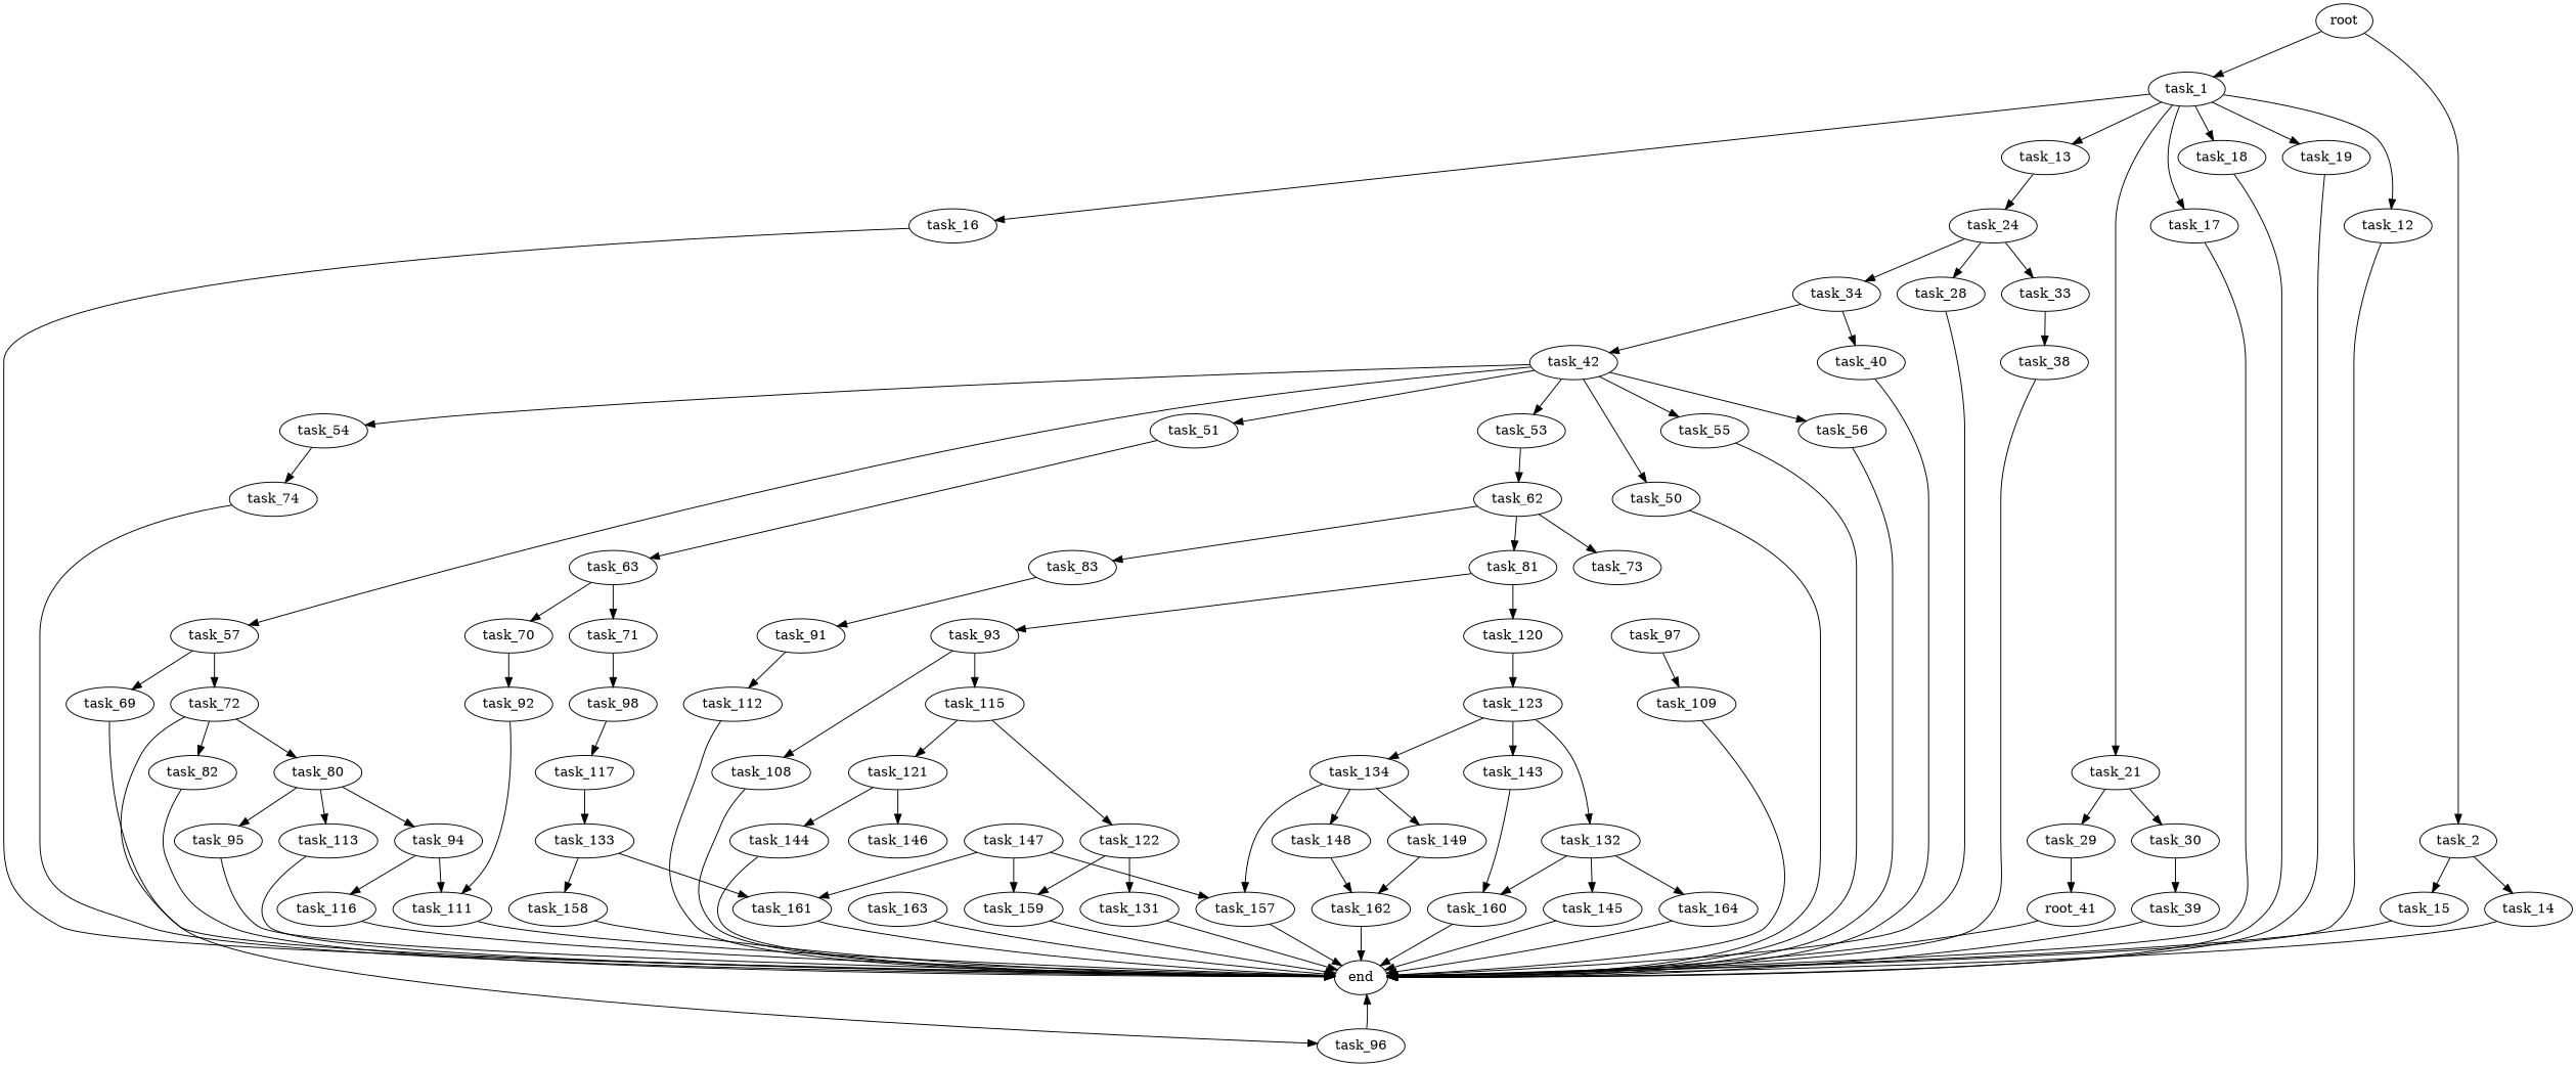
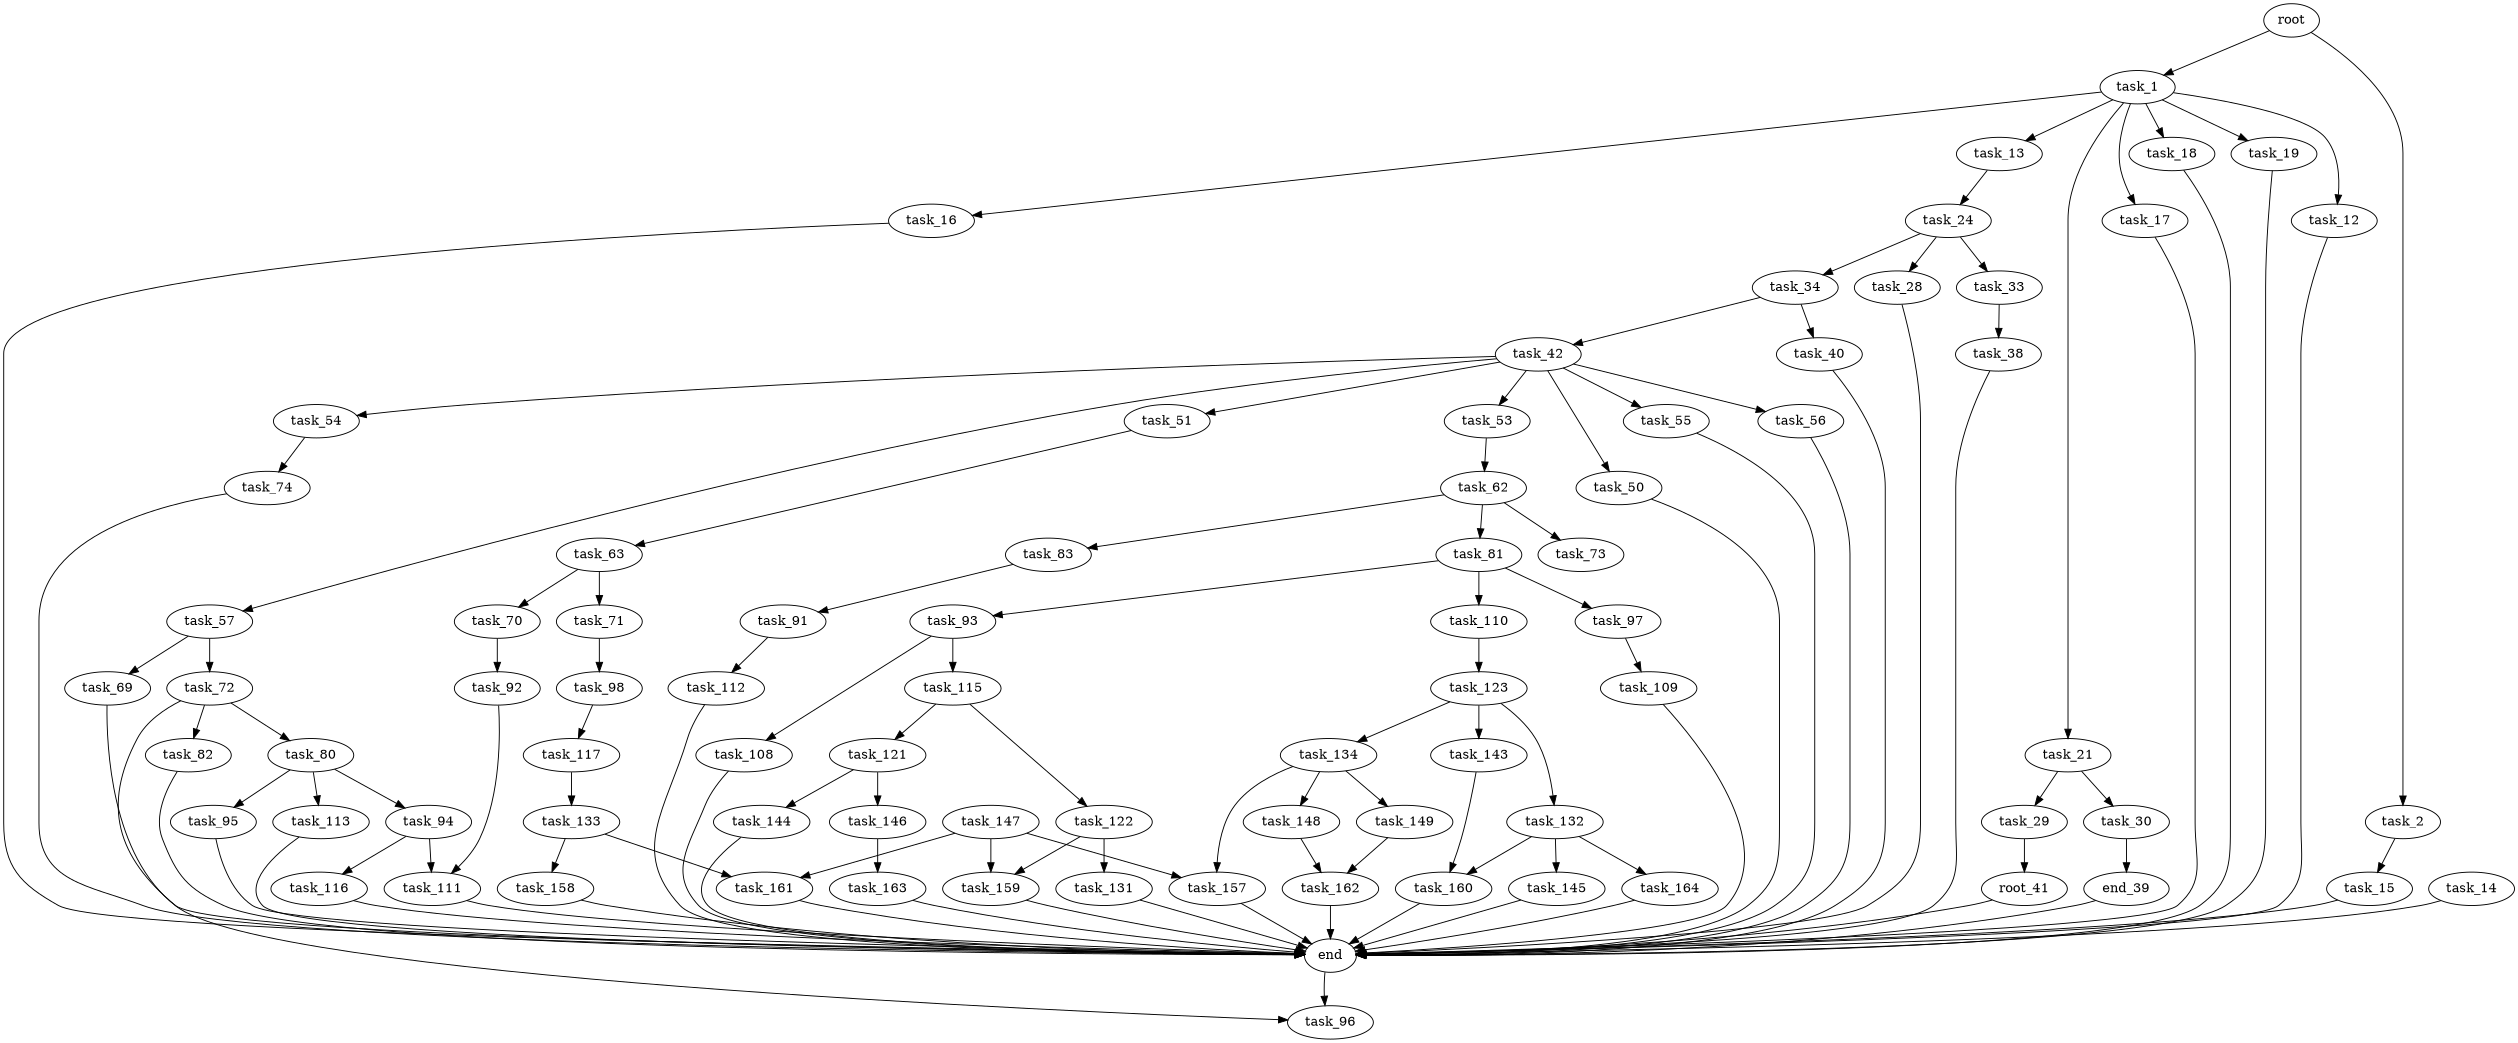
  digraph {
    root
    task_1
    task_2
    task_12
    task_13
    task_16
    task_17
    task_18
    task_19
    task_21
    task_14
    task_15
    end
    task_24
    task_29
    task_30
    task_28
    task_33
    task_34
    n20 [label=root_41]
-   task_39
+   task_39 [label=end_39]
    task_38
    task_40
    task_42
    task_50
    task_51
    task_53
    task_54
    task_55
    task_56
    task_57
    task_63
    task_62
    task_74
    task_69
    task_72
    task_70
    task_71
    task_73
    task_81
    task_83
    task_80
    task_82
    task_96
    task_92
    task_98
    task_93
    task_97
-   task_110 [label=task_120]
+   task_110
    task_91
    task_94
    task_95
    task_113
    task_108
    task_115
    task_109
    task_123
    task_112
    task_111
    task_117
    task_133
    task_116
    task_121
    task_122
    task_132
    task_134
    task_143
    task_144
    task_146
    task_131
    task_159
    task_158
    task_161
    task_145
    task_160
    task_164
    task_157
    task_148
    task_149
    task_163
    task_147
    task_162
    root -> task_1
    root -> task_2
    task_1 -> task_12
    task_1 -> task_13
    task_1 -> task_16
    task_1 -> task_17
    task_1 -> task_18
    task_1 -> task_19
    task_1 -> task_21
-   task_2 -> task_14
    task_2 -> task_15
    task_12 -> end
    task_13 -> task_24
    task_16 -> end
    task_17 -> end
    task_18 -> end
    task_19 -> end
    task_21 -> task_29
    task_21 -> task_30
    task_14 -> end
    task_15 -> end
    task_24 -> task_28
    task_24 -> task_33
    task_24 -> task_34
    task_29 -> n20
    task_30 -> task_39
    task_28 -> end
    task_33 -> task_38
    task_34 -> task_40
    task_34 -> task_42
    n20 -> end
    task_39 -> end
    task_38 -> end
    task_40 -> end
    task_42 -> task_50
    task_42 -> task_51
    task_42 -> task_53
    task_42 -> task_54
    task_42 -> task_55
    task_42 -> task_56
    task_42 -> task_57
    task_50 -> end
    task_51 -> task_63
    task_53 -> task_62
    task_54 -> task_74
    task_55 -> end
    task_56 -> end
    task_57 -> task_69
    task_57 -> task_72
    task_63 -> task_70
    task_63 -> task_71
    task_62 -> task_73
    task_62 -> task_81
    task_62 -> task_83
    task_74 -> end
    task_69 -> end
    task_72 -> task_80
    task_72 -> task_82
    task_72 -> task_96
    task_70 -> task_92
    task_71 -> task_98
    task_81 -> task_93
+   task_81 -> task_97
    task_81 -> task_110
    task_83 -> task_91
    task_80 -> task_94
    task_80 -> task_95
    task_80 -> task_113
    task_82 -> end
-   task_96 -> end
+   end -> task_96
    task_92 -> task_111
    task_98 -> task_117
    task_93 -> task_108
    task_93 -> task_115
    task_97 -> task_109
    task_110 -> task_123
    task_91 -> task_112
    task_94 -> task_111
    task_94 -> task_116
    task_95 -> end
    task_113 -> end
    task_108 -> end
    task_115 -> task_121
    task_115 -> task_122
    task_109 -> end
    task_123 -> task_132
    task_123 -> task_134
    task_123 -> task_143
    task_112 -> end
    task_111 -> end
    task_117 -> task_133
    task_133 -> task_158
    task_133 -> task_161
    task_116 -> end
    task_121 -> task_144
    task_121 -> task_146
    task_122 -> task_131
    task_122 -> task_159
    task_132 -> task_145
    task_132 -> task_160
    task_132 -> task_164
    task_134 -> task_157
    task_134 -> task_148
    task_134 -> task_149
    task_143 -> task_160
    task_144 -> end
+   task_146 -> task_163
    task_131 -> end
    task_159 -> end
    task_158 -> end
    task_161 -> end
    task_145 -> end
    task_160 -> end
    task_164 -> end
    task_157 -> end
    task_148 -> task_162
    task_149 -> task_162
    task_163 -> end
    task_147 -> task_159
    task_147 -> task_161
    task_147 -> task_157
    task_162 -> end
  }
